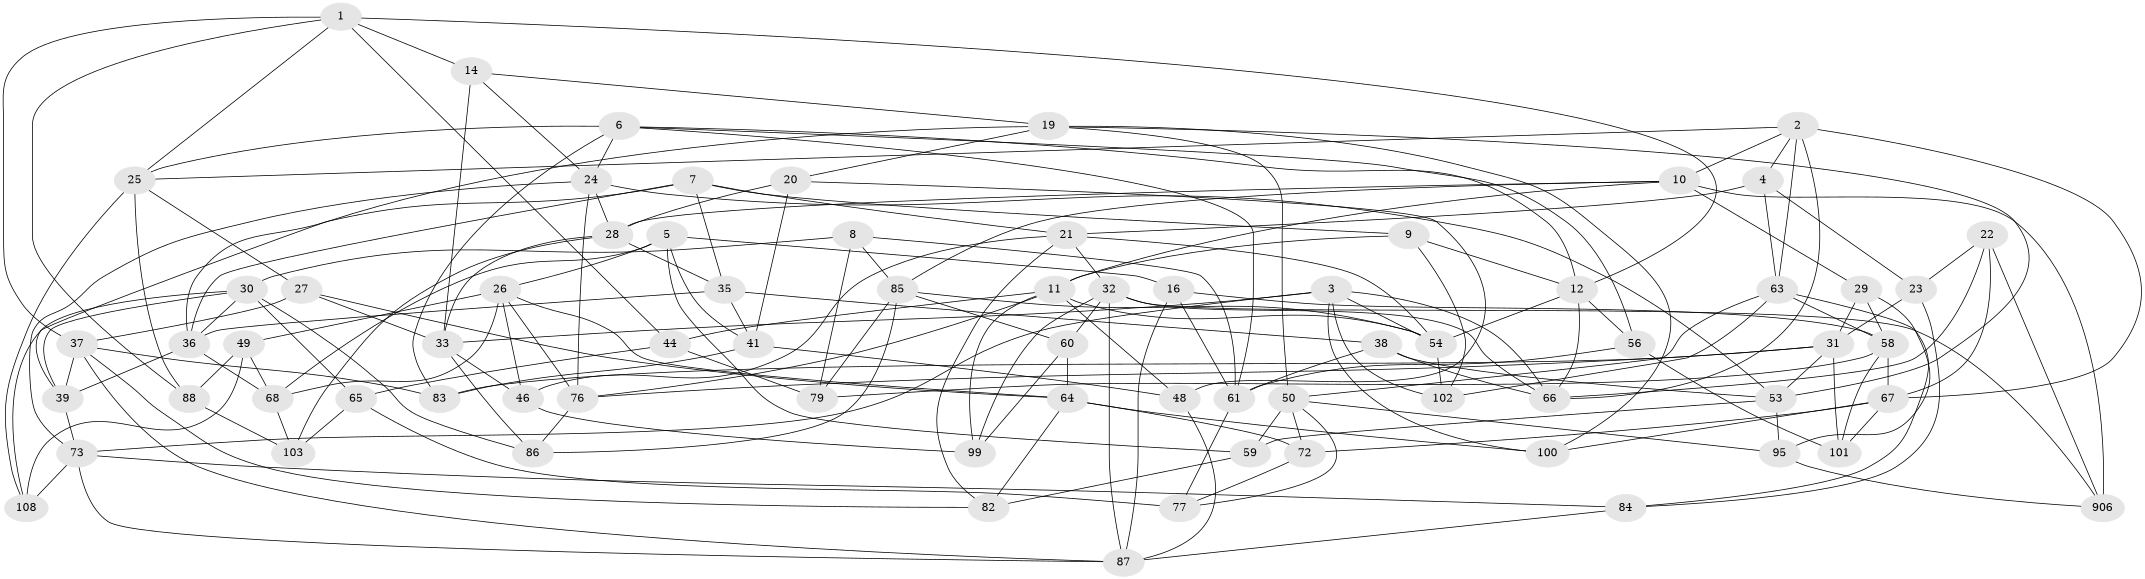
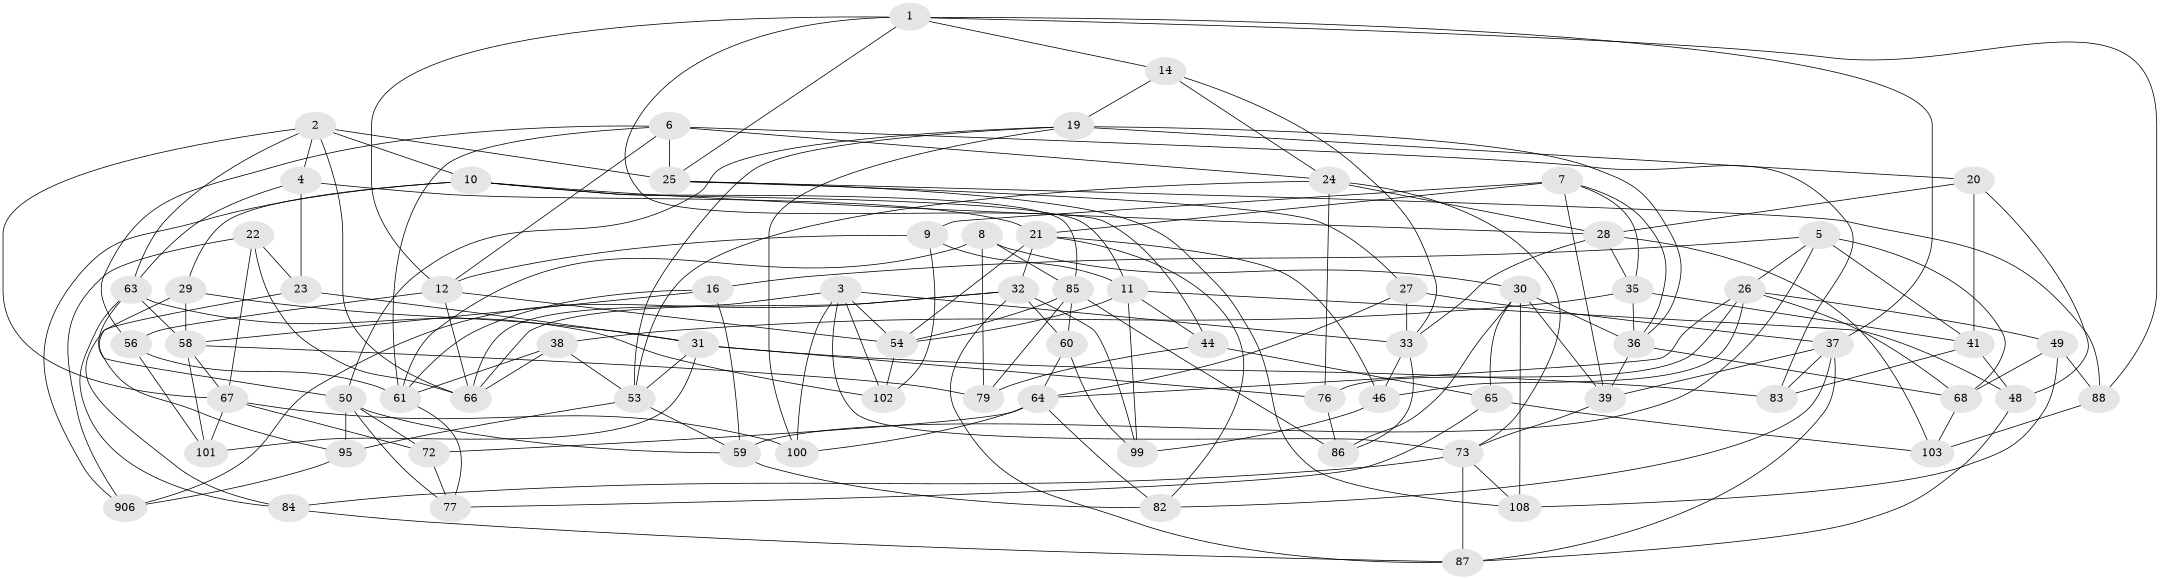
  graph {
    node [color=gray90 style=filled]
    1 [super="+63"]
    12 [super="+42"]
    14
    25 [super="+71"]
    37 [super="+40"]
    44
    88
    66 [super="+109"]
    54 [super="+107"]
    56
    33 [super="+92"]
    24 [super="+74"]
    19 [super="+34"]
    27
    108
    83
    39 [super="+55"]
    87 [super="+104"]
    82
    79
    65
    103
    2 [super="+51"]
    4
    10 [super="+18"]
    n26 [label=63 super="+57"]
    67 [super="+105"]
    21 [super="+45"]
    23
    n30 [label=85 super="+17"]
    11 [super="+75"]
    28 [super="+94"]
    29
    n34 [label=906]
    102
    50 [super="+97"]
    58 [super="+62"]
    84
    100
    101
    72
    3 [super="+81"]
    73 [super="+90"]
    86
    46
    32 [super="+69"]
    31 [super="+78"]
    5 [super="+70"]
    16
    26 [super="+52"]
    41 [super="+96"]
    59
    68 [super="+91"]
    61 [super="+111"]
    76 [super="+85"]
    49
    64 [super="+93"]
    48
    6 [super="+98"]
    53 [super="+80"]
    77
    7 [super="+47"]
    9
    35 [super="+89"]
    36 [super="+43"]
    38
    60
    8
    30 [super="+110"]
    99
    95
    20
    22
    1 -- 12
    1 -- 14
    1 -- 25
    1 -- 37
    1 -- 44
    1 -- 88
    12 -- 66
    12 -- 54
    12 -- 56
    14 -- 33
    14 -- 24
    14 -- 19
    25 -- 88
    25 -- 27
    25 -- 108
    37 -- 83
    37 -- 39
    37 -- 87
    37 -- 82
    44 -- 79
    44 -- 65
    88 -- 103
    54 -- 102
    56 -- 101
    56 -- 61
    33 -- 86
    33 -- 46
    24 -- 28
    24 -- 73
    24 -- 76
    24 -- 53
    19 -- 50
    19 -- 100
    19 -- 53
    19 -- 36
    19 -- 20
    27 -- 37
    27 -- 33
    27 -- 64
    39 -- 73
    65 -- 103
    65 -- 77
    2 -- 25
    2 -- 66
    2 -- 4
    2 -- 10
    2 -- n26
    2 -- 67
    4 -- n26
    4 -- 21
    4 -- 23
    10 -- n30
    10 -- 11
    10 -- 28
    10 -- 29
    10 -- n34
    n26 -- 102
    n26 -- 50
    n26 -- 58
    n26 -- 84
    67 -- 100
    67 -- 101
    67 -- 72
    21 -- 54
    21 -- 82
    21 -- 46
    21 -- 32
    23 -- 84
    23 -- 31
    n30 -- 54
    n30 -- 79
    n30 -- 86
    n30 -- 60
    11 -- 44
    11 -- 54
-   11 -- 76
    11 -- 48
    11 -- 99
    28 -- 33
    28 -- 103
    28 -- 35
    29 -- 58
    29 -- 31
    29 -- 95
    50 -- 72
    50 -- 59
    50 -- 77
    50 -- 95
    58 -- 79
    58 -- 67
    58 -- 101
    84 -- 87
    72 -- 77
    3 -- 66
    3 -- 54
    3 -- 33
    3 -- 102
    3 -- 100
    3 -- 73
    73 -- 108
    73 -- 87
    73 -- 84
    46 -- 99
    32 -- 66
    32 -- 87
    32 -- n34
    32 -- 60
    32 -- 99
    31 -- 83
    31 -- 101
    31 -- 76
    31 -- 53
    5 -- 16
    5 -- 26
    5 -- 41
    5 -- 59
    5 -- 68 [weight=2]
-   16 -- 87
+   16 -- 59
    16 -- 58
    16 -- 61
    26 -- 46
    26 -- 68
    26 -- 76
    26 -- 49
    26 -- 64
    41 -- 83
    41 -- 48
    59 -- 82
    68 -- 103
    61 -- 77
    76 -- 86
    49 -- 88
    49 -- 108
    49 -- 68
    64 -- 82
    64 -- 100
    64 -- 72
    48 -- 87
    6 -- 12
    6 -- 25
    6 -- 56
    6 -- 24
    6 -- 83
    6 -- 61
    53 -- 59
    53 -- 95
    7 -- 39 [weight=2]
    7 -- 21
    7 -- 9
    7 -- 35
    7 -- 36
    9 -- 12
    9 -- 11
    9 -- 102
    35 -- 41 [weight=2]
    35 -- 36
    35 -- 38
    36 -- 39
    36 -- 68
    38 -- 66
    38 -- 61
    38 -- 53
    60 -- 64
    60 -- 99
    8 -- 79
    8 -- n30
    8 -- 61
    8 -- 30
    30 -- 108
    30 -- 39
    30 -- 65
    30 -- 86
    30 -- 36
    95 -- n34
    20 -- 28
    20 -- 41
    20 -- 48
    22 -- 66
    22 -- 67
    22 -- 23
    22 -- n34
  }
